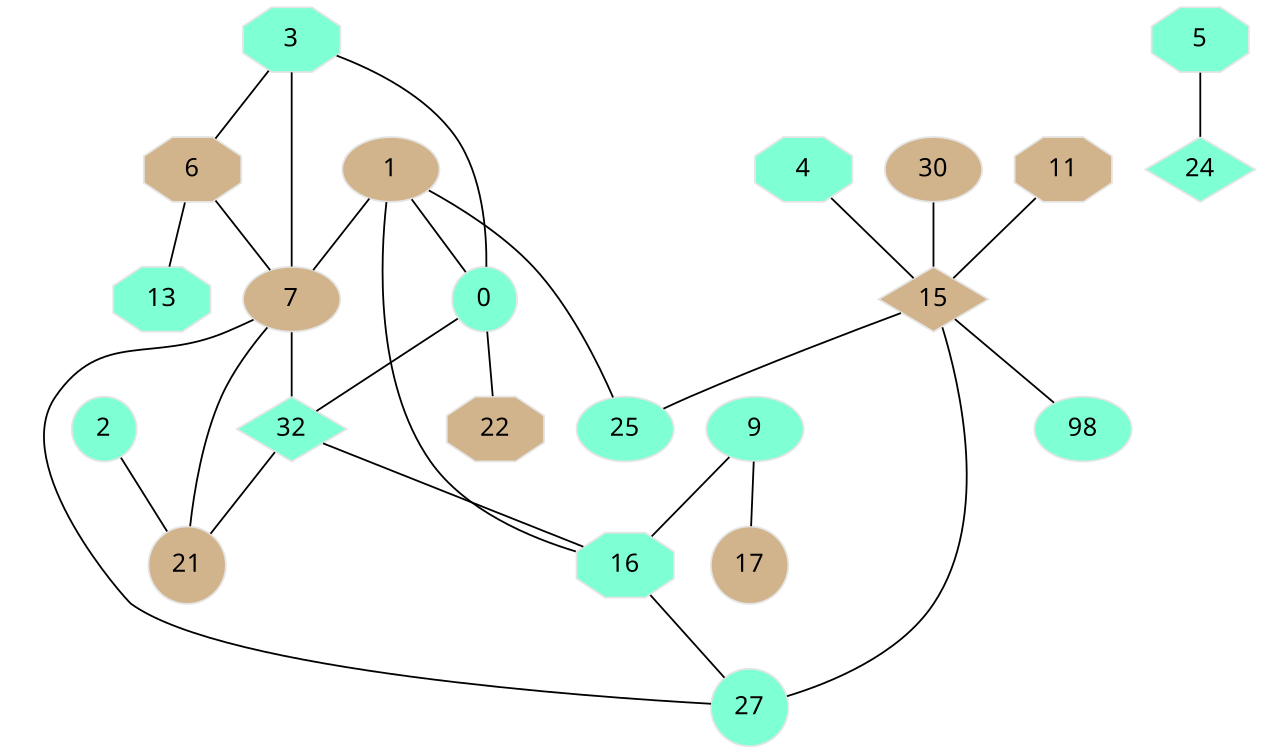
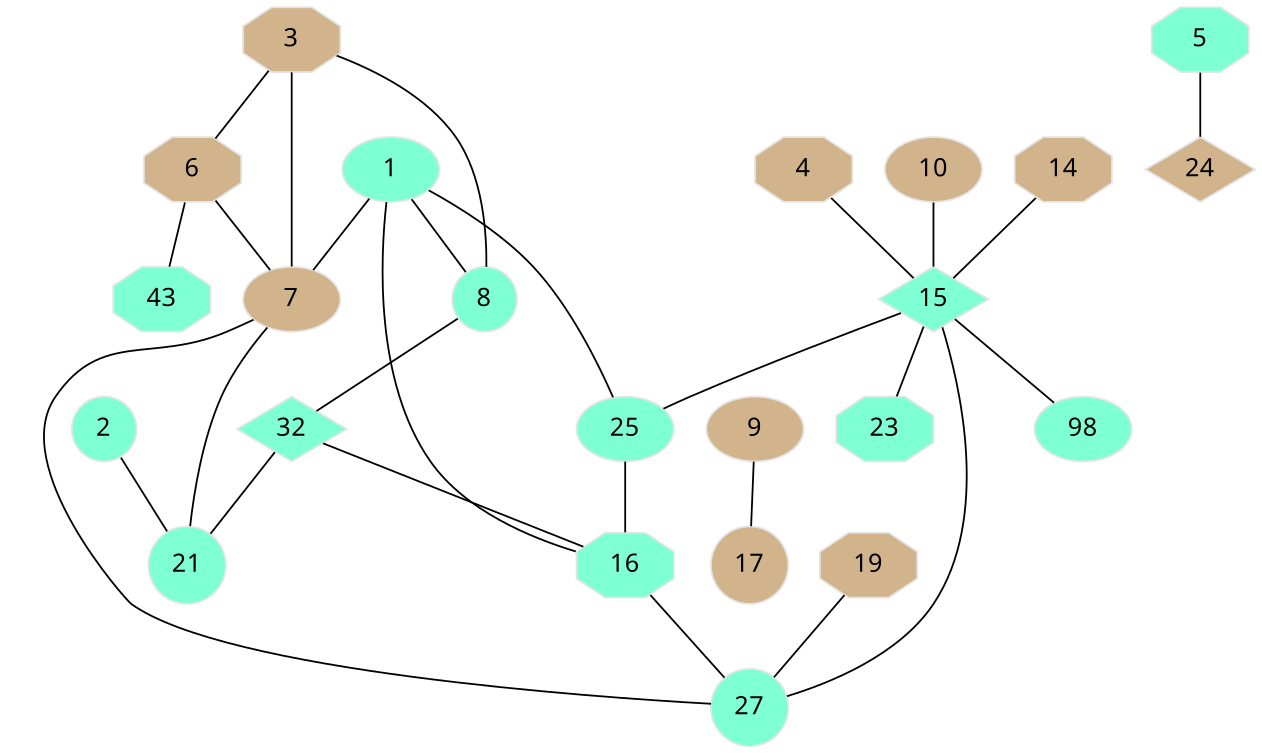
  graph {
    fontname="Noto Sans"
    node [color=gray90 fillcolor=tan fontname="Noto Sans" shape=octagon style=filled]
    edge [fontname="Noto Sans" weight=1.0]
-   1 [shape=ellipse]
+   1 [fillcolor=aquamarine shape=ellipse]
    7 [shape=ellipse]
-   8 [fillcolor=aquamarine shape=circle label=0]
+   8 [fillcolor=aquamarine shape=circle]
    16 [fillcolor=aquamarine]
    25 [fillcolor=aquamarine shape=ellipse]
-   21 [shape=circle]
+   21 [fillcolor=aquamarine shape=circle]
    n7 [fillcolor=aquamarine label=32 shape=diamond]
    n8 [fillcolor=aquamarine label=27 shape=circle]
-   22
    2 [fillcolor=aquamarine shape=circle]
-   3 [fillcolor=aquamarine]
+   3
    6
-   13 [fillcolor=aquamarine]
-   4 [fillcolor=aquamarine]
-   15 [shape=diamond]
+   13 [fillcolor=aquamarine label=43]
+   4
+   15 [fillcolor=aquamarine shape=diamond]
    n16 [fillcolor=aquamarine label=98 shape=ellipse]
-   24 [fillcolor=aquamarine shape=diamond]
+   23 [fillcolor=aquamarine]
+   24 [shape=diamond]
    5 [fillcolor=aquamarine]
-   9 [fillcolor=aquamarine shape=ellipse]
+   9 [shape=ellipse]
    17 [shape=circle]
-   10 [shape=ellipse label=30]
-   11
+   10 [shape=ellipse]
+   11 [label=14]
+   19
    1 -- 7 [weight=2.0]
    1 -- 8
    1 -- 16
    1 -- 25
    7 -- 21
-   7 -- n7
    7 -- n8
    8 -- n7
-   8 -- 22
    16 -- n8
    n7 -- 16
    n7 -- 21
    2 -- 21
    3 -- 7 [weight=2.0]
    3 -- 8
    3 -- 6
    6 -- 7
    6 -- 13
    4 -- 15
    15 -- 25
    15 -- n8
    15 -- n16
+   15 -- 23
    5 -- 24
-   9 -- 16
+   25 -- 16
    9 -- 17
    10 -- 15
    11 -- 15
+   19 -- n8
  }
